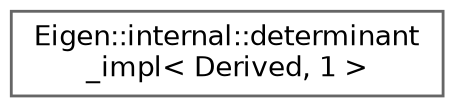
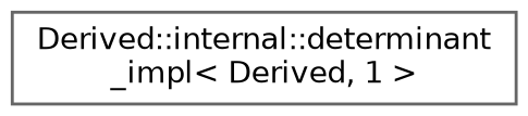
  digraph {
    rankdir=TB
    fontname="DejaVu Sans"
-   n1 [color=grey40 fillcolor=white fontname="DejaVu Sans" fontsize=10 height=0.2 label="Eigen::internal::determinant\l_impl\< Derived, 1 \>" shape=box style=filled width=0.4]
+   n1 [color=grey40 fillcolor=white fontname="DejaVu Sans" fontsize=10 height=0.2 label="Derived::internal::determinant\l_impl\< Derived, 1 \>" shape=box style=filled width=0.4]
  }
